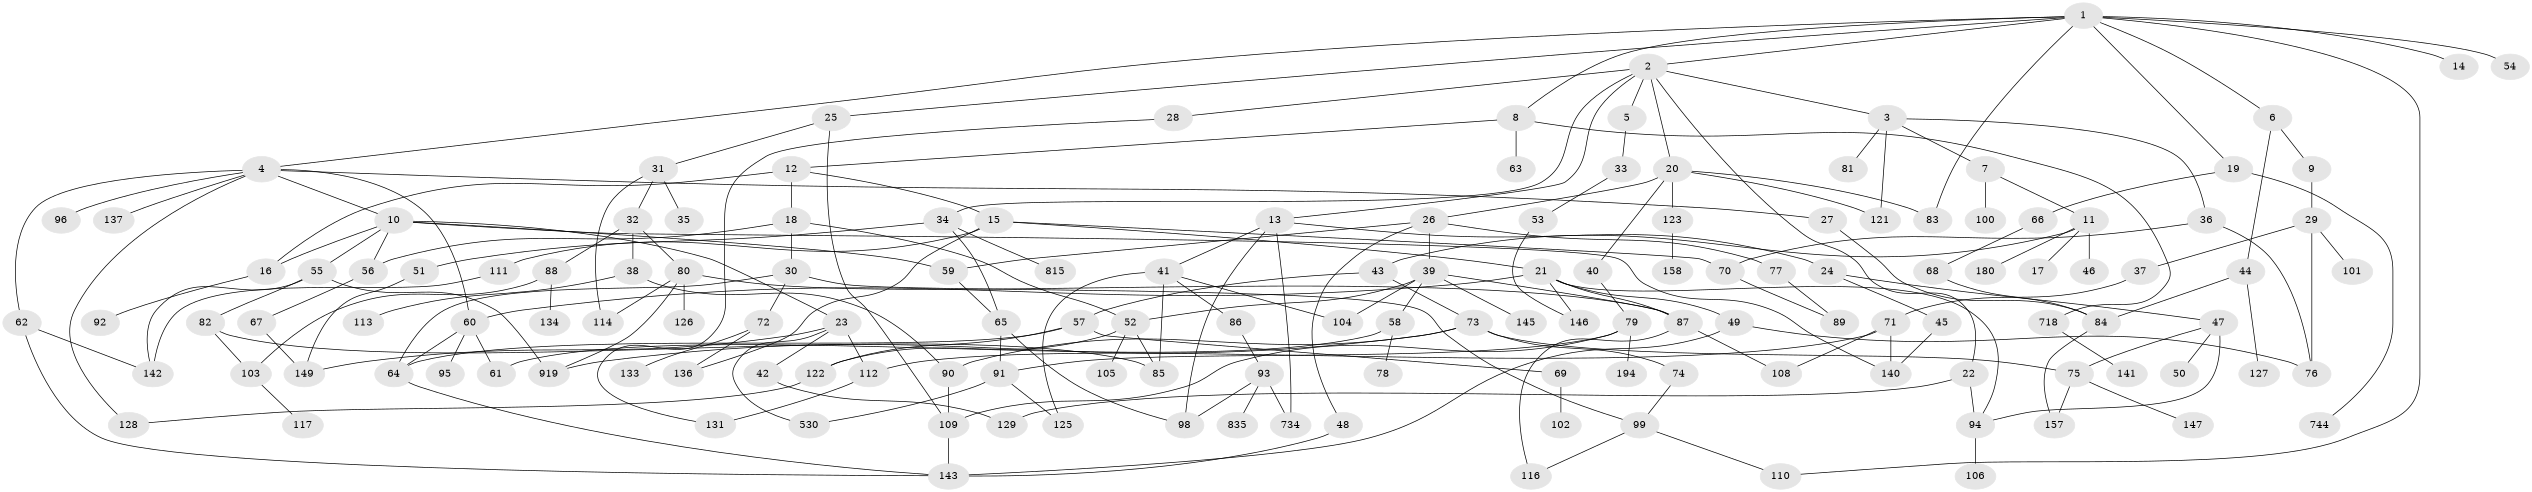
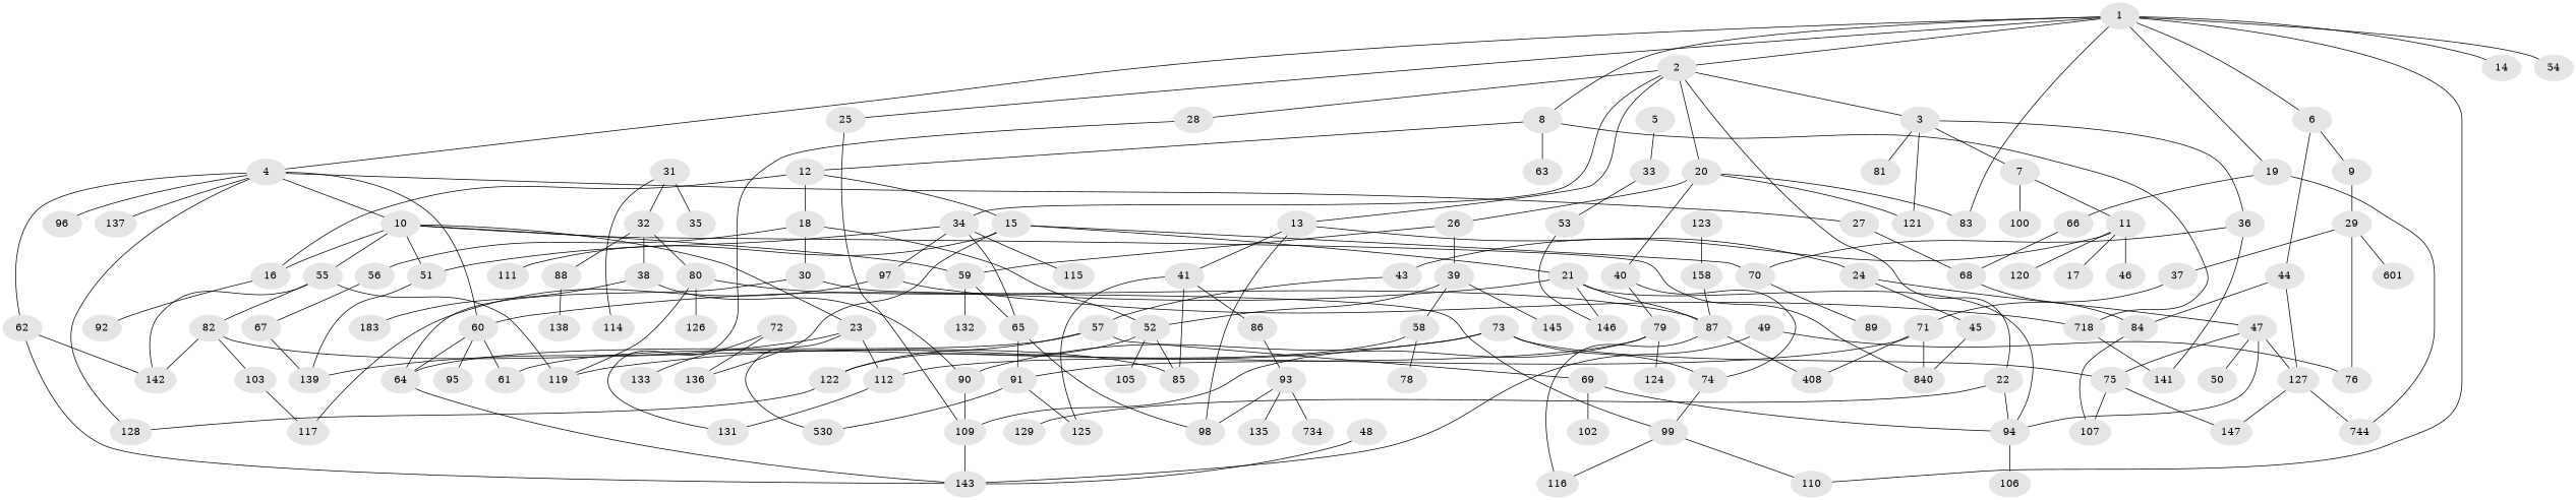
  graph {
    node [color=gray90 style=filled]
    1
    2
    4
    6
    8
    14
    19
    25
    54
    83
    110
    3
    5
    13
    20
    22
    28
    34
    10
    27
    60
    62
    96
    128
    137
    9
    44
    12
    63
    n30 [label=718]
    66
    n32 [label=744]
    31
    109
    7
    36
    81
    121
    33
    24
    41
    98
    n43 [label=734]
    26
    40
    123
    94
    129
    131
    51
    65
-   115 [label=815]
+   97
+   115
    11
    100
    70
    141
    16
    23
    55
    59
-   140
+   140 [label=840]
    84
    64
    61
    95
    143
    142
    53
    29
    127
    17
    43
    46
-   120 [label=180]
+   120
    15
    18
    37
    76
-   101
+   101 [label=601]
    92
-   42
    112
    n84 [label=530]
-   139 [label=149]
+   139
    82
-   119 [label=919]
+   119
+   132
    57
    73
    21
    111
    136
    30
    52
    56
    45
    47
-   104
    85
    86
    125
    49
    87
    146
    89
    72
    99
    105
    122
    67
    68
    39
    48
-   77
    74
    79
    n118 [label=158]
-   108
+   108 [label=408]
    116
    106
    103
    117
    50
    75
    32
    35
    114
    58
    145
-   107 [label=157]
+   107
    71
    133
    38
    80
    88
    90
-   113
+   113 [label=183]
    126
-   138 [label=134]
+   138
    91
    78
-   124 [label=194]
+   124
    93
    69
    147
    102
-   135 [label=835]
+   135
    1 -- 2
    1 -- 4
    1 -- 6
    1 -- 8
    1 -- 14
    1 -- 19
    1 -- 25
    1 -- 54
    1 -- 83
    1 -- 110
    2 -- 3
-   2 -- 5
    2 -- 13
    2 -- 20
    2 -- 22
    2 -- 28
    2 -- 34
    4 -- 10
    4 -- 27
    4 -- 60
    4 -- 62
    4 -- 96
    4 -- 128
    4 -- 137
    6 -- 9
    6 -- 44
    8 -- 12
    8 -- 63
    8 -- n30
    19 -- 66
    19 -- n32
-   25 -- 31
    25 -- 109
    3 -- 7
    3 -- 36
    3 -- 81
    3 -- 121
    5 -- 33
    13 -- 24
    13 -- 41
    13 -- 98
-   13 -- n43
    20 -- 83
    20 -- 121
    20 -- 26
    20 -- 40
-   20 -- 123
    22 -- 94
    22 -- 129
    28 -- 131
    34 -- 51
    34 -- 65
+   34 -- 97
    34 -- 115
-   10 -- 56
+   10 -- 51
    10 -- 16
    10 -- 23
    10 -- 55
    10 -- 59
    10 -- 140
-   27 -- 84
+   27 -- 68
    60 -- 64
    60 -- 61
    60 -- 95
    62 -- 143
    62 -- 142
    9 -- 29
    44 -- 84
    44 -- 127
    12 -- 16
    12 -- 15
    12 -- 18
    n30 -- 141
    66 -- 68
    31 -- 32
    31 -- 35
    31 -- 114
    109 -- 143
    7 -- 11
    7 -- 100
    36 -- 70
-   36 -- 76
+   36 -- 141
    33 -- 53
    24 -- 45
    24 -- 47
-   41 -- 104
    41 -- 85
    41 -- 86
    41 -- 125
    26 -- 59
    26 -- 39
-   26 -- 48
-   26 -- 77
+   40 -- 74
    40 -- 79
    123 -- n118
    94 -- 106
    51 -- 139
    65 -- 98
    65 -- 91
+   97 -- n30
+   97 -- 117
    11 -- 17
    11 -- 43
    11 -- 46
    11 -- 120
    70 -- 89
    16 -- 92
-   23 -- 42
    23 -- 112
    23 -- n84
    23 -- 139
    55 -- 142
    55 -- 82
    55 -- 119
    59 -- 65
+   59 -- 132
    84 -- 107
    64 -- 143
    53 -- 146
    29 -- 37
    29 -- 76
    29 -- 101
+   127 -- n32
+   127 -- 147
    43 -- 57
-   43 -- 73
    15 -- 70
    15 -- 21
    15 -- 111
    15 -- 136
    18 -- 30
    18 -- 52
    18 -- 56
    37 -- 71
-   42 -- 129
    112 -- 131
    82 -- 85
    82 -- 103
    57 -- 64
    57 -- 122
    57 -- 69
    73 -- 119
    73 -- 74
    73 -- 75
    73 -- 90
    21 -- 60
    21 -- 94
-   21 -- 49
    21 -- 87
    21 -- 146
-   111 -- 142
+   82 -- 142
    30 -- 64
-   30 -- 72
    30 -- 99
    52 -- 85
    52 -- 105
    52 -- 122
    56 -- 67
    45 -- 140
    47 -- 94
+   47 -- 127
    47 -- 50
    47 -- 75
    86 -- 93
    49 -- 143
    49 -- 76
    87 -- 108
    87 -- 116
    72 -- 136
    72 -- 133
    99 -- 110
    99 -- 116
    122 -- 128
    67 -- 139
    68 -- 84
    39 -- 52
-   39 -- 104
-   39 -- 87
+   n118 -- 87
    39 -- 58
    39 -- 145
    48 -- 143
-   77 -- 89
    74 -- 99
    79 -- 109
    79 -- 91
    79 -- 124
    103 -- 117
    75 -- 107
    75 -- 147
    32 -- 38
    32 -- 80
    32 -- 88
    58 -- 61
    58 -- 78
    71 -- 140
    71 -- 112
    71 -- 108
    38 -- 90
    38 -- 113
    80 -- 119
    80 -- 87
-   80 -- 114
    80 -- 126
-   88 -- 103
    88 -- 138
    90 -- 109
    91 -- n84
    91 -- 125
    93 -- 98
    93 -- n43
    93 -- 135
+   69 -- 94
    69 -- 102
  }
